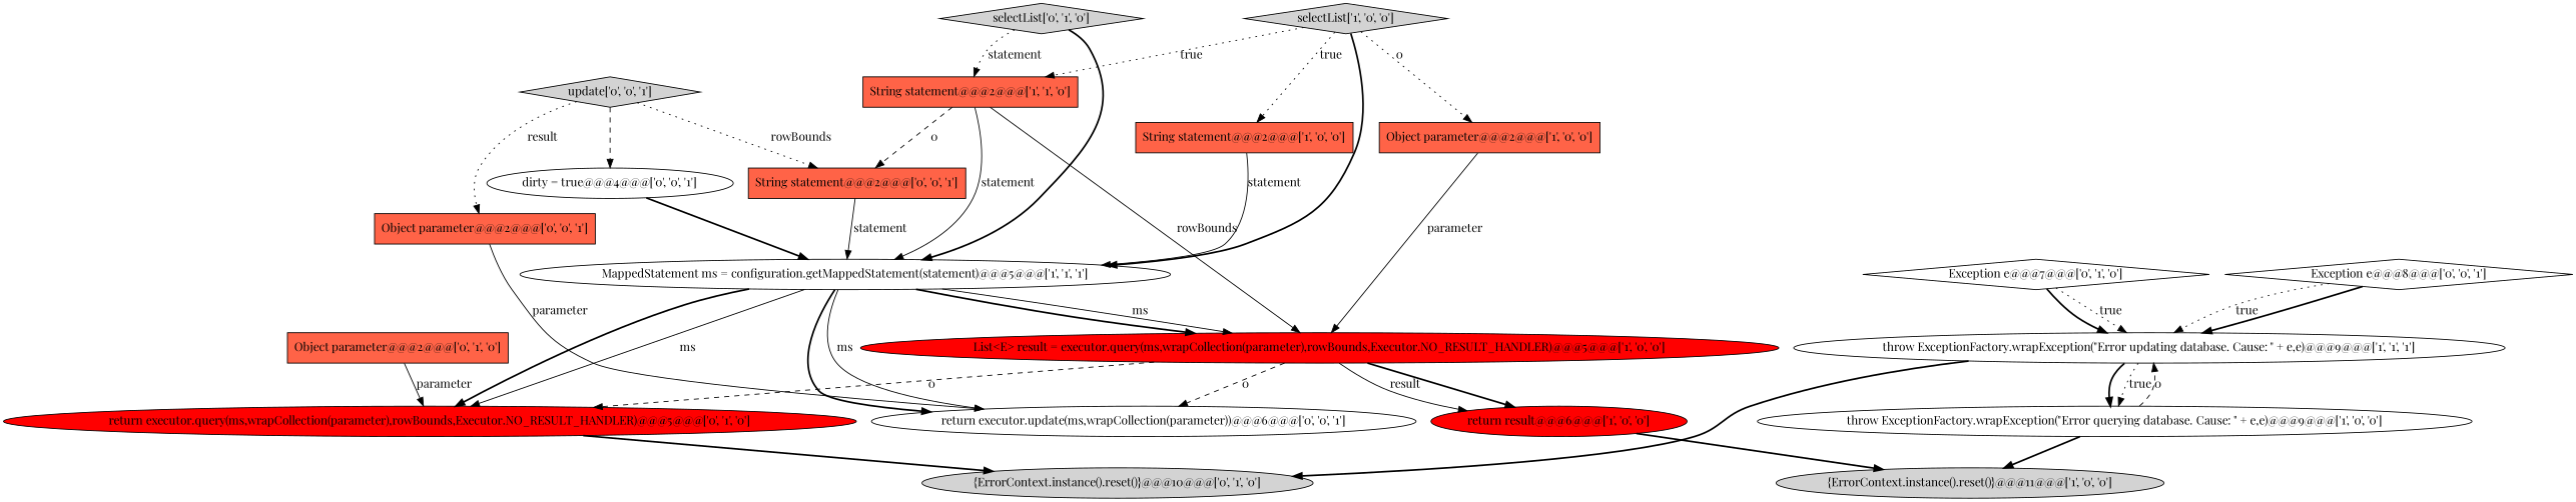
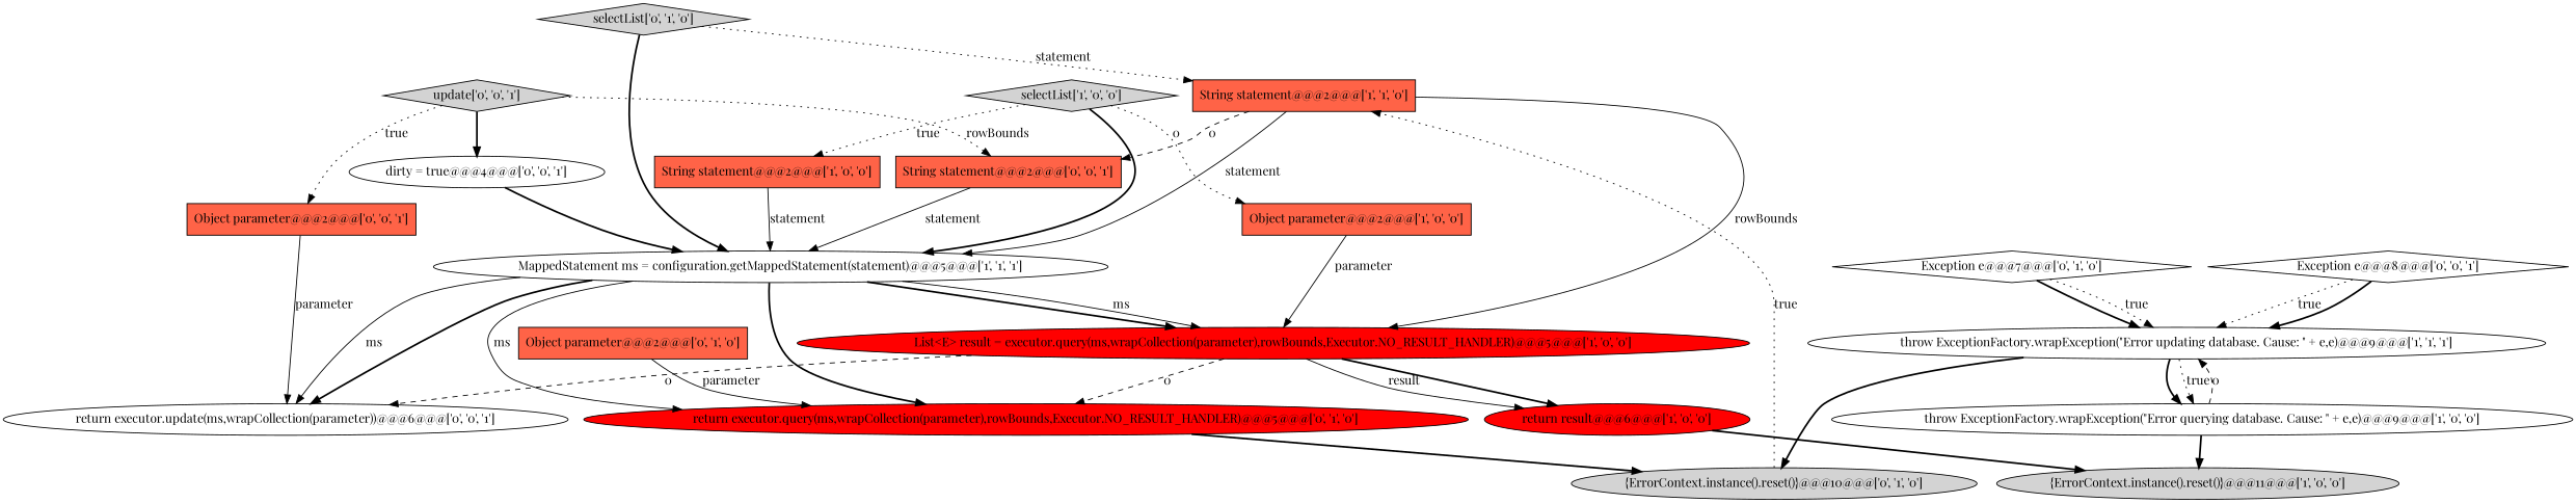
  digraph {
    fontname="Playfair Display"
    node [fillcolor=white fontname="Playfair Display" shape=ellipse style=filled]
    edge [fontname="Playfair Display" style=bold]
    n1 [fillcolor=tomato label="String statement@@@2@@@['1', '1', '0']" shape=box]
    n2 [fillcolor=tomato label="String statement@@@2@@@['0', '0', '1']" shape=box]
    n3 [fillcolor=red label="List<E> result = executor.query(ms,wrapCollection(parameter),rowBounds,Executor.NO_RESULT_HANDLER)@@@5@@@['1', '0', '0']"]
    n4 [label="MappedStatement ms = configuration.getMappedStatement(statement)@@@5@@@['1', '1', '1']"]
    n5 [label="return executor.update(ms,wrapCollection(parameter))@@@6@@@['0', '0', '1']"]
    n6 [fillcolor=red label="return executor.query(ms,wrapCollection(parameter),rowBounds,Executor.NO_RESULT_HANDLER)@@@5@@@['0', '1', '0']"]
    n7 [fillcolor=red label="return result@@@6@@@['1', '0', '0']"]
    n8 [fillcolor=tomato label="Object parameter@@@2@@@['0', '0', '1']" shape=box]
    n9 [fillcolor=tomato label="Object parameter@@@2@@@['1', '0', '0']" shape=box]
    n10 [fillcolor=lightgray label="{ErrorContext.instance().reset()}@@@10@@@['0', '1', '0']"]
    n11 [fillcolor=lightgray label="{ErrorContext.instance().reset()}@@@11@@@['1', '0', '0']"]
    n12 [fillcolor=tomato label="String statement@@@2@@@['1', '0', '0']" shape=box]
    n13 [fillcolor=tomato label="Object parameter@@@2@@@['0', '1', '0']" shape=box]
    n14 [label="Exception e@@@7@@@['0', '1', '0']" shape=diamond]
    n15 [label="throw ExceptionFactory.wrapException(\"Error updating database. Cause: \" + e,e)@@@9@@@['1', '1', '1']"]
    n16 [label="throw ExceptionFactory.wrapException(\"Error querying database. Cause: \" + e,e)@@@9@@@['1', '0', '0']"]
    n17 [fillcolor=lightgray label="selectList['0', '1', '0']" shape=diamond]
    n18 [label="dirty = true@@@4@@@['0', '0', '1']"]
    n19 [fillcolor=lightgray label="selectList['1', '0', '0']" shape=diamond]
    n20 [label="Exception e@@@8@@@['0', '0', '1']" shape=diamond]
    n21 [fillcolor=lightgray label="update['0', '0', '1']" shape=diamond]
    n1 -> n2 [label=0 style=dashed]
    n1 -> n3 [label=rowBounds style=solid]
    n1 -> n4 [label=statement style=solid]
    n2 -> n4 [label=statement style=solid]
    n3 -> n5 [label=0 style=dashed]
    n3 -> n6 [label=0 style=dashed]
    n3 -> n7
    n3 -> n7 [label=result style=solid]
    n4 -> n3
    n4 -> n3 [label=ms style=solid]
    n4 -> n5 [label=ms style=solid]
    n4 -> n5
    n4 -> n6
    n4 -> n6 [label=ms style=solid]
    n6 -> n10
    n7 -> n11
    n8 -> n5 [label=parameter style=solid]
    n9 -> n3 [label=parameter style=solid]
    n12 -> n4 [label=statement style=solid]
    n13 -> n6 [label=parameter style=solid]
    n14 -> n15
    n14 -> n15 [label=true style=dotted]
    n15 -> n10
    n15 -> n16
    n15 -> n16 [label=true style=dotted]
    n16 -> n11
    n16 -> n15 [label=0 style=dashed]
    n17 -> n1 [label=statement style=dotted]
    n17 -> n4
    n18 -> n4
-   n19 -> n1 [label=true style=dotted]
+   n10 -> n1 [label=true style=dotted]
    n19 -> n4
    n19 -> n9 [label=0 style=dotted]
    n19 -> n12 [label=true style=dotted]
    n20 -> n15 [label=true style=dotted]
    n20 -> n15
    n21 -> n2 [label=rowBounds style=dotted]
-   n21 -> n8 [label=result style=dotted]
-   n21 -> n18 [style=dashed]
+   n21 -> n8 [label=true style=dotted]
+   n21 -> n18
  }
